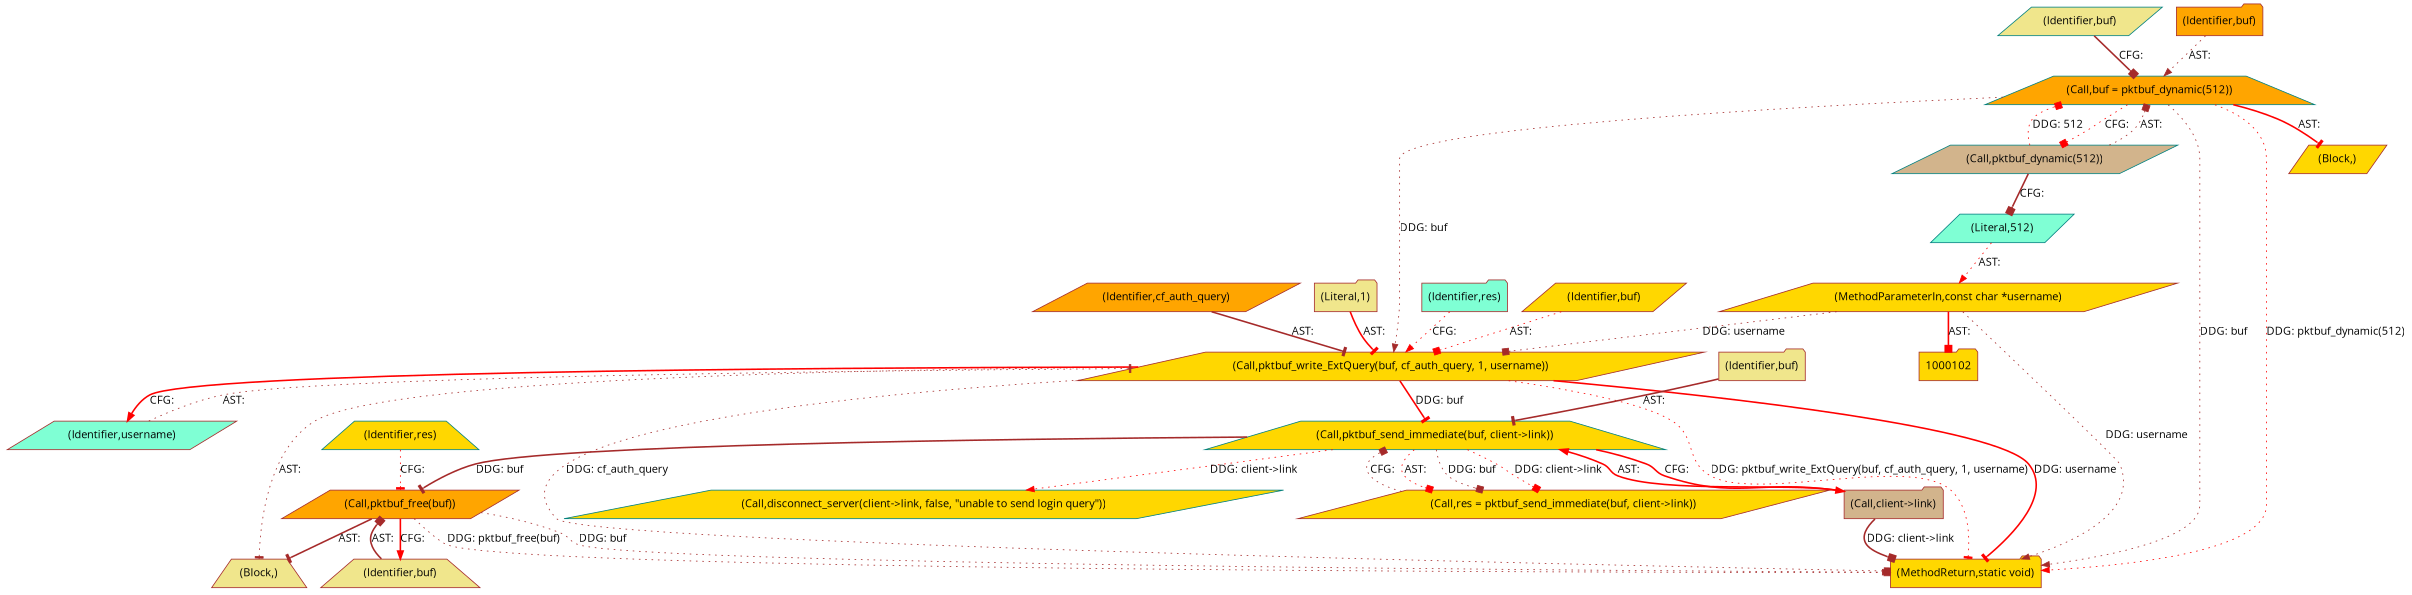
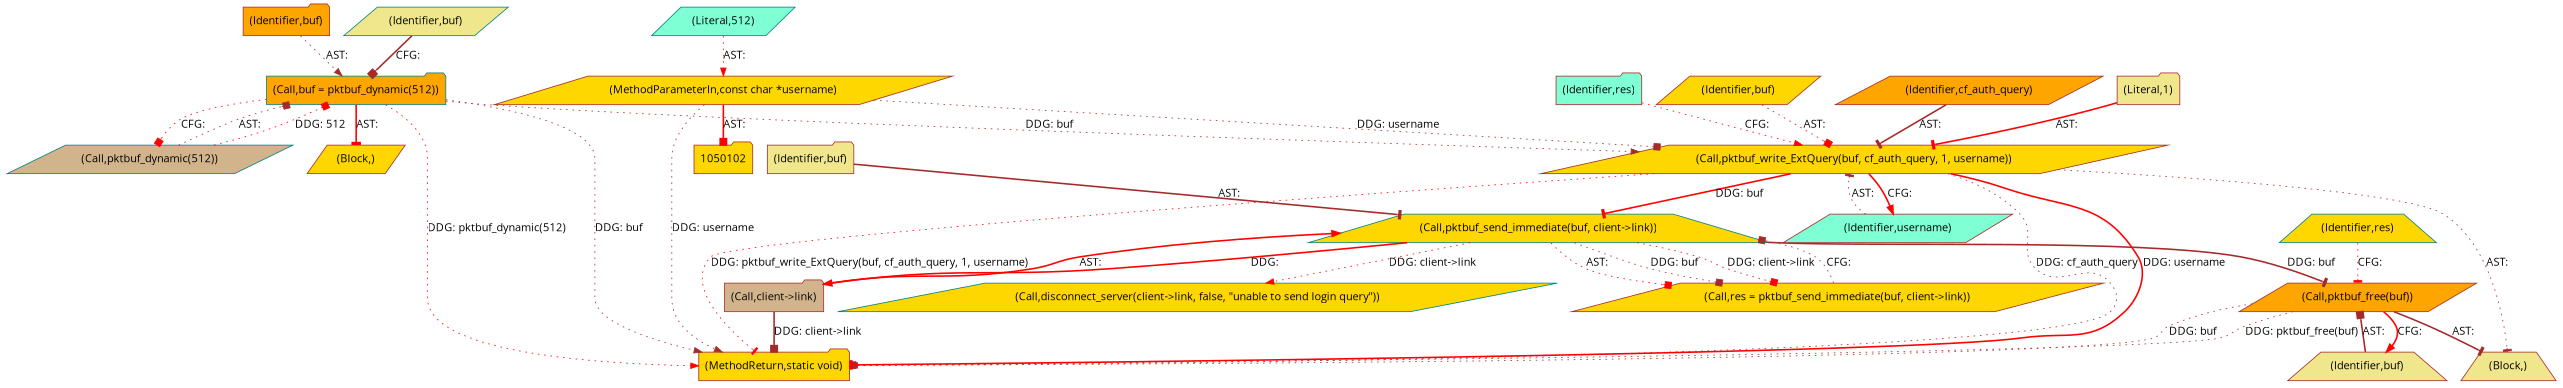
  digraph {
    fontname="Open Sans"
    node [color=brown fillcolor=gold fontname="Open Sans" shape=parallelogram style=filled]
    edge [arrowhead=box color=brown fontname="Open Sans" style=dotted]
    n1 [fillcolor=orange label="(Call,pktbuf_free(buf))"]
    n2 [fillcolor=khaki label="(Block,)" shape=trapezium]
    n3 [label="(MethodReturn,static void)" shape=folder]
    n4 [fillcolor=khaki label="(Identifier,buf)" shape=trapezium]
    n5 [color=teal label="(Call,pktbuf_send_immediate(buf, client->link))" shape=trapezium]
    n6 [color=teal label="(Call,disconnect_server(client->link, false, \"unable to send login query\"))"]
    n7 [fillcolor=tan label="(Call,client->link)" shape=folder]
    n8 [label="(Call,res = pktbuf_send_immediate(buf, client->link))"]
    n9 [label="(Call,pktbuf_write_ExtQuery(buf, cf_auth_query, 1, username))"]
    n10 [fillcolor=aquamarine label="(Identifier,username)"]
-   n11 [color=teal fillcolor=orange label="(Call,buf = pktbuf_dynamic(512))" shape=trapezium]
+   n11 [color=teal fillcolor=orange label="(Call,buf = pktbuf_dynamic(512))" shape=folder]
    n12 [color=teal fillcolor=tan label="(Call,pktbuf_dynamic(512))"]
    n13 [label="(Block,)"]
    n14 [color=teal fillcolor=aquamarine label="(Literal,512)"]
    n15 [label="(MethodParameterIn,const char *username)"]
-   1000102 [shape=folder]
+   1000102 [shape=folder label=1050102]
    n17 [color=teal label="(Identifier,res)" shape=trapezium]
    n18 [fillcolor=aquamarine label="(Identifier,res)" shape=folder]
    n19 [fillcolor=khaki label="(Identifier,buf)" shape=folder]
    n20 [color=teal fillcolor=khaki label="(Identifier,buf)"]
    n21 [label="(Identifier,buf)"]
    n22 [fillcolor=orange label="(Identifier,cf_auth_query)"]
    n23 [fillcolor=khaki label="(Literal,1)" shape=folder]
    n24 [fillcolor=orange label="(Identifier,buf)" shape=folder]
    n1 -> n2 [arrowhead=tee label="AST: " style=bold]
    n1 -> n3 [label="DDG: pktbuf_free(buf)"]
    n1 -> n3 [arrowhead=normal label="DDG: buf"]
    n1 -> n4 [arrowhead=normal color=red label="CFG: " style=bold]
    n4 -> n1 [label="AST: " style=bold]
    n5 -> n1 [arrowhead=tee label="DDG: buf" style=bold]
    n5 -> n6 [arrowhead=normal color=red label="DDG: client->link"]
-   n5 -> n7 [arrowhead=normal color=red label="CFG: " style=bold]
+   n5 -> n7 [arrowhead=normal color=red label="DDG: " style=bold]
    n5 -> n8 [color=red label="AST: "]
    n5 -> n8 [label="DDG: buf"]
    n5 -> n8 [color=red label="DDG: client->link"]
    n7 -> n3 [label="DDG: client->link" style=bold]
    n7 -> n5 [arrowhead=normal color=red label="AST: " style=bold]
    n8 -> n5 [label="CFG: "]
    n9 -> n2 [arrowhead=tee label="AST: "]
    n9 -> n3 [label="DDG: cf_auth_query"]
    n9 -> n3 [arrowhead=tee color=red label="DDG: pktbuf_write_ExtQuery(buf, cf_auth_query, 1, username)"]
    n9 -> n3 [arrowhead=tee color=red label="DDG: username" style=bold]
    n9 -> n5 [arrowhead=tee color=red label="DDG: buf" style=bold]
    n9 -> n10 [arrowhead=normal color=red label="CFG: " style=bold]
    n10 -> n9 [arrowhead=tee label="AST: "]
    n11 -> n3 [arrowhead=normal label="DDG: buf"]
    n11 -> n3 [arrowhead=normal color=red label="DDG: pktbuf_dynamic(512)"]
    n11 -> n9 [arrowhead=normal label="DDG: buf"]
    n11 -> n12 [color=red label="CFG: "]
    n11 -> n13 [arrowhead=tee color=red label="AST: " style=bold]
    n12 -> n11 [label="AST: "]
    n12 -> n11 [color=red label="DDG: 512"]
-   n12 -> n14 [label="CFG: " style=bold]
    n14 -> n15 [arrowhead=normal color=red label="AST: "]
    n15 -> n3 [arrowhead=normal label="DDG: username"]
    n15 -> n9 [label="DDG: username"]
    n15 -> 1000102 [color=red label="AST: " style=bold]
    n17 -> n1 [arrowhead=tee color=red label="CFG: "]
    n18 -> n9 [arrowhead=normal color=red label="CFG: "]
    n19 -> n5 [arrowhead=tee label="AST: " style=bold]
    n20 -> n11 [label="CFG: " style=bold]
    n21 -> n9 [color=red label="AST: "]
    n22 -> n9 [arrowhead=tee label="AST: " style=bold]
    n23 -> n9 [arrowhead=tee color=red label="AST: " style=bold]
    n24 -> n11 [arrowhead=normal label="AST: "]
  }
